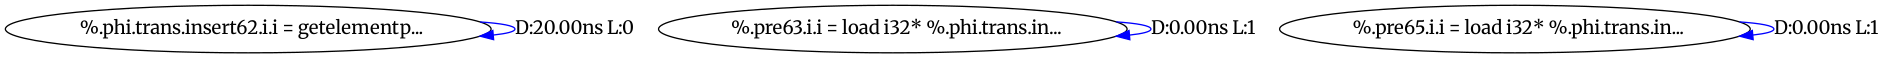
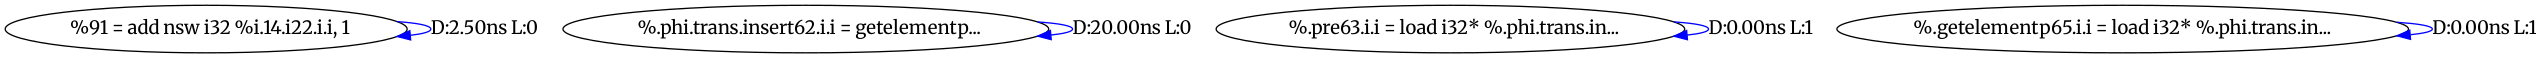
  digraph {
    fontname=Merriweather
    node [fontname=Merriweather]
    edge [color=blue fontname=Merriweather]
+   n1 [label="  %91 = add nsw i32 %i.14.i22.i.i, 1"]
    n2 [label="  %.phi.trans.insert62.i.i = getelementp..."]
    n3 [label="  %.pre63.i.i = load i32* %.phi.trans.in..."]
-   n4 [label="  %.pre65.i.i = load i32* %.phi.trans.in..."]
+   n4 [label="%.getelementp65.i.i = load i32* %.phi.trans.in..."]
+   n1 -> n1 [label="D:2.50ns L:0"]
    n2 -> n2 [label="D:20.00ns L:0"]
    n3 -> n3 [label="D:0.00ns L:1"]
    n4 -> n4 [label="D:0.00ns L:1"]
  }
